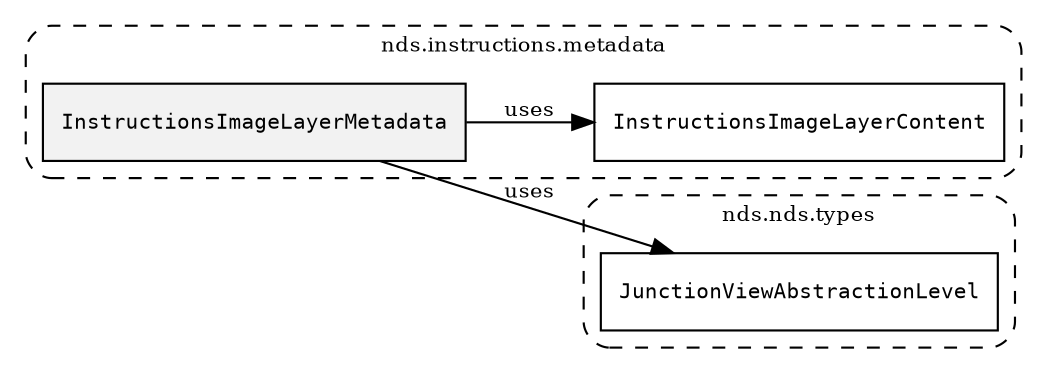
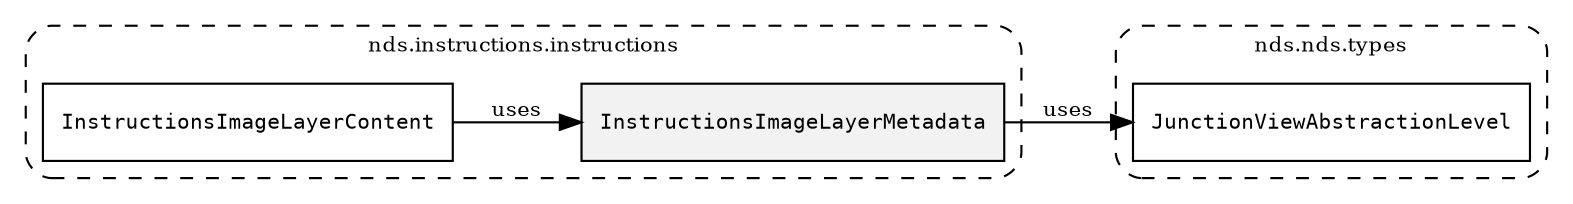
  digraph {
    fontsize=10
    rankdir=LR
    node [fontsize=10 shape=box]
    edge [fontsize=10]
    n1 [fillcolor="#0000000D" label=<<font face="monospace"><table align="center" border="0" cellspacing="0" cellpadding="0"><tr><td href="../../../content/packages/nds.instructions.metadata.html#Structure-InstructionsImageLayerMetadata" title="Structure defined in nds.instructions.metadata">InstructionsImageLayerMetadata</td></tr></table></font>> style=filled]
    n2 [label=<<font face="monospace"><table align="center" border="0" cellspacing="0" cellpadding="0"><tr><td href="../../../content/packages/nds.instructions.metadata.html#Bitmask-InstructionsImageLayerContent" title="Bitmask defined in nds.instructions.metadata">InstructionsImageLayerContent</td></tr></table></font>>]
    n3 [label=<<font face="monospace"><table align="center" border="0" cellspacing="0" cellpadding="0"><tr><td href="../../../content/packages/nds.instructions.types.html#Enum-JunctionViewAbstractionLevel" title="Enum defined in nds.instructions.types">JunctionViewAbstractionLevel</td></tr></table></font>>]
    subgraph cluster_1 {
-     label="nds.instructions.metadata"
+     label="nds.instructions.instructions"
      style="dashed, rounded"
      n1
      n2
    }
    subgraph cluster_2 {
      label="nds.nds.types"
      style="dashed, rounded"
      n3
    }
-   n1 -> n2 [label=uses]
+   n2 -> n1 [label=uses]
    n1 -> n3 [label=uses]
  }
